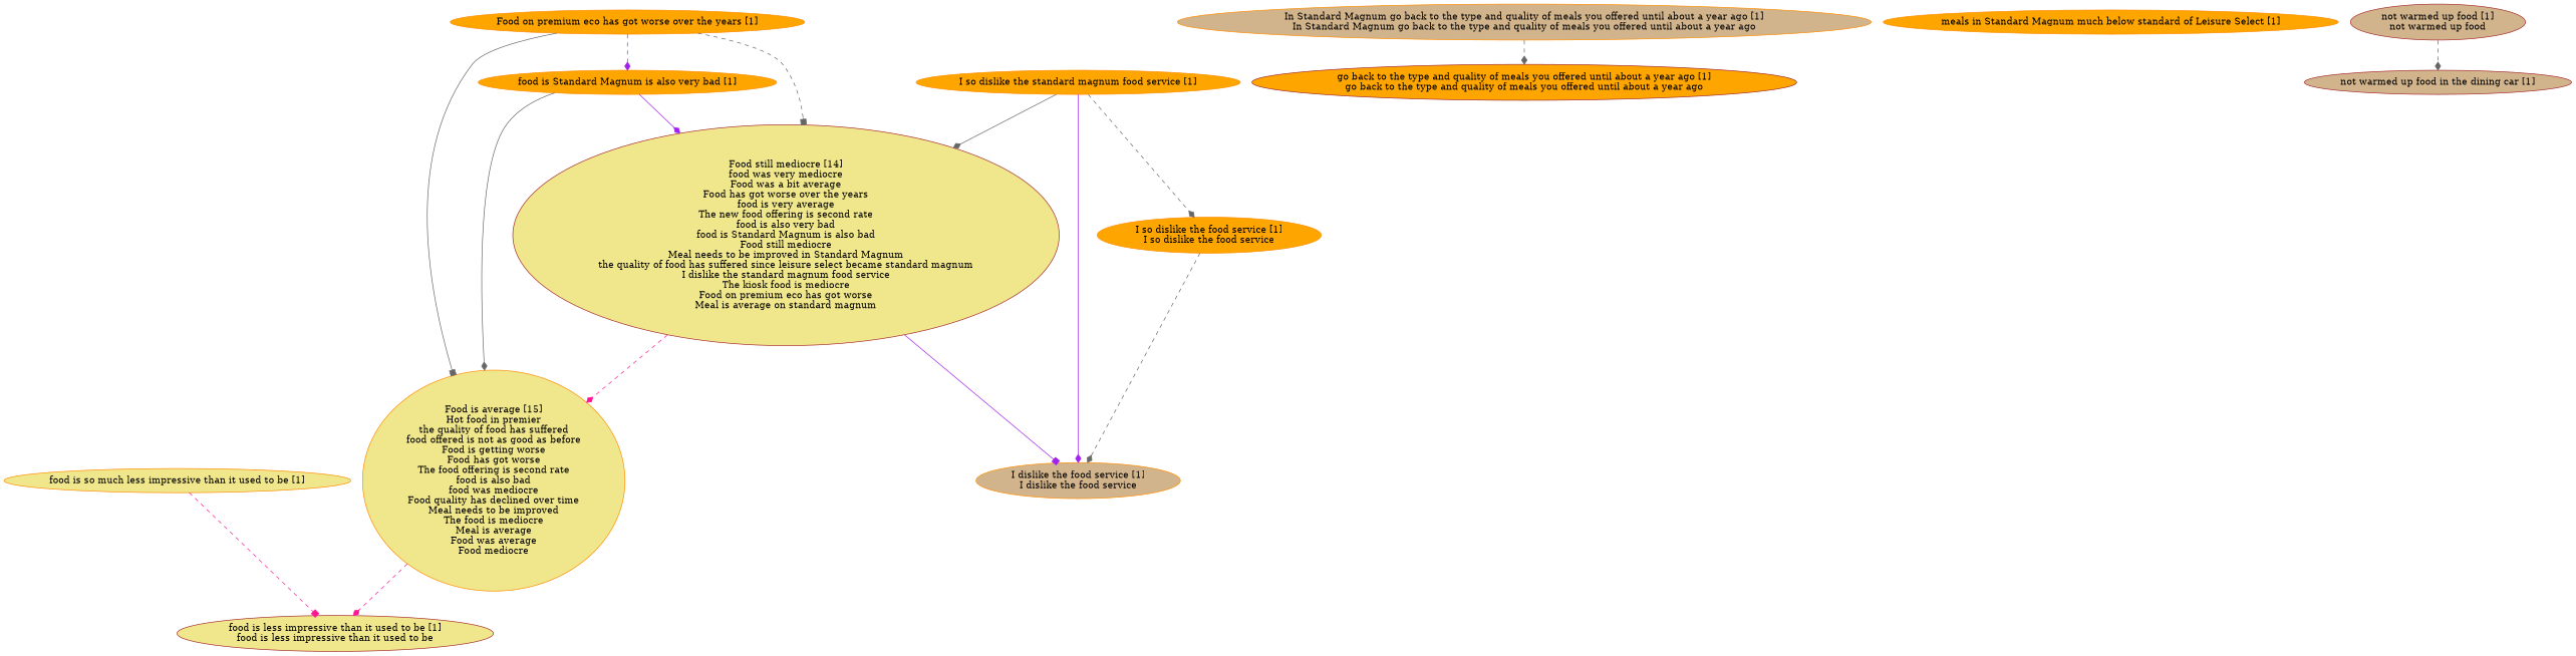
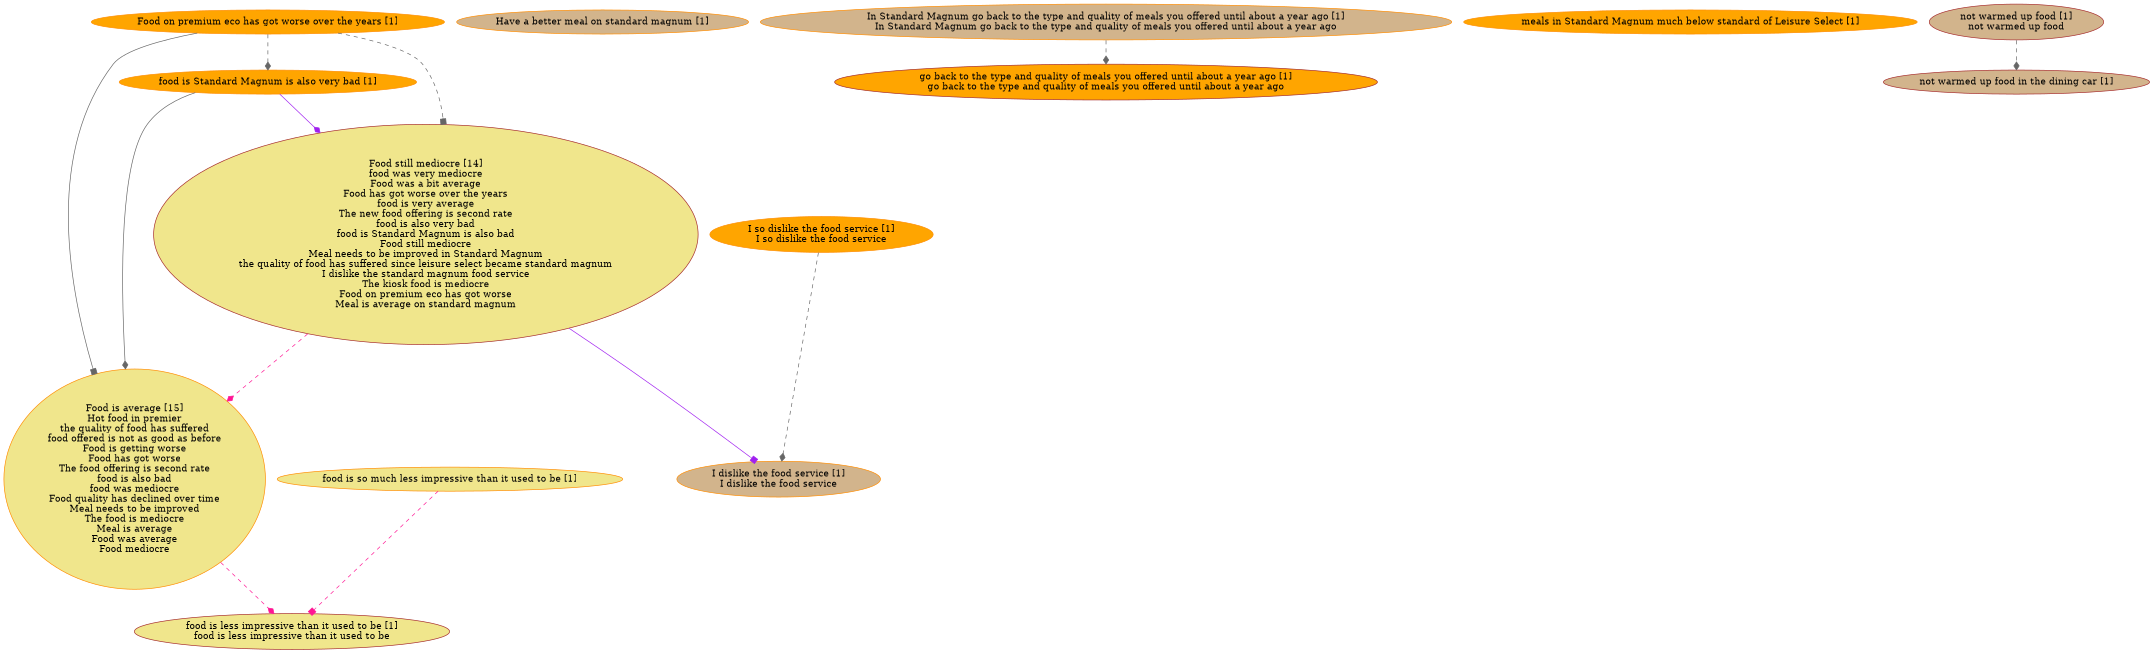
  digraph {
    node [color=darkorange fillcolor=orange style=filled]
    edge [arrowhead=diamond color=gray40 style=dashed]
    "Food still mediocre [14]\nfood was very mediocre\nFood was a bit average\nFood has got worse over the years\nfood is very average\nThe new food offering is second rate\nfood is also very bad\nfood is Standard Magnum is also bad\nFood still mediocre\nMeal needs to be improved in Standard Magnum\nthe quality of food has suffered since leisure select became standard magnum\nI dislike the standard magnum food service\nThe kiosk food is mediocre\nFood on premium eco has got worse\nMeal is average on standard magnum" [color=brown fillcolor=khaki]
    "Food is average [15]\nHot food in premier\nthe quality of food has suffered\nfood offered is not as good as before\nFood is getting worse\nFood has got worse\nThe food offering is second rate\nfood is also bad\nfood was mediocre\nFood quality has declined over time\nMeal needs to be improved\nThe food is mediocre\nMeal is average\nFood was average\nFood mediocre" [fillcolor=khaki]
    "I dislike the food service [1]\nI dislike the food service" [fillcolor=tan]
    "food is less impressive than it used to be [1]\nfood is less impressive than it used to be" [color=brown fillcolor=khaki]
    "Food on premium eco has got worse over the years [1]"
    "food is Standard Magnum is also very bad [1]"
-   "I so dislike the standard magnum food service [1]"
+   "Have a better meal on standard magnum [1]" [fillcolor=tan]
    "I so dislike the food service [1]\nI so dislike the food service"
    "In Standard Magnum go back to the type and quality of meals you offered until about a year ago [1]\nIn Standard Magnum go back to the type and quality of meals you offered until about a year ago" [fillcolor=tan]
    "go back to the type and quality of meals you offered until about a year ago [1]\ngo back to the type and quality of meals you offered until about a year ago" [color=brown]
    "food is so much less impressive than it used to be [1]" [fillcolor=khaki]
    "meals in Standard Magnum much below standard of Leisure Select [1]"
    "not warmed up food in the dining car [1]" [color=brown fillcolor=tan]
    "not warmed up food [1]\nnot warmed up food" [color=brown fillcolor=tan]
    "Food still mediocre [14]\nfood was very mediocre\nFood was a bit average\nFood has got worse over the years\nfood is very average\nThe new food offering is second rate\nfood is also very bad\nfood is Standard Magnum is also bad\nFood still mediocre\nMeal needs to be improved in Standard Magnum\nthe quality of food has suffered since leisure select became standard magnum\nI dislike the standard magnum food service\nThe kiosk food is mediocre\nFood on premium eco has got worse\nMeal is average on standard magnum" -> "Food is average [15]\nHot food in premier\nthe quality of food has suffered\nfood offered is not as good as before\nFood is getting worse\nFood has got worse\nThe food offering is second rate\nfood is also bad\nfood was mediocre\nFood quality has declined over time\nMeal needs to be improved\nThe food is mediocre\nMeal is average\nFood was average\nFood mediocre" [color=deeppink]
    "Food still mediocre [14]\nfood was very mediocre\nFood was a bit average\nFood has got worse over the years\nfood is very average\nThe new food offering is second rate\nfood is also very bad\nfood is Standard Magnum is also bad\nFood still mediocre\nMeal needs to be improved in Standard Magnum\nthe quality of food has suffered since leisure select became standard magnum\nI dislike the standard magnum food service\nThe kiosk food is mediocre\nFood on premium eco has got worse\nMeal is average on standard magnum" -> "I dislike the food service [1]\nI dislike the food service" [arrowhead=box color=purple style=solid]
    "Food is average [15]\nHot food in premier\nthe quality of food has suffered\nfood offered is not as good as before\nFood is getting worse\nFood has got worse\nThe food offering is second rate\nfood is also bad\nfood was mediocre\nFood quality has declined over time\nMeal needs to be improved\nThe food is mediocre\nMeal is average\nFood was average\nFood mediocre" -> "food is less impressive than it used to be [1]\nfood is less impressive than it used to be" [color=deeppink]
    "Food on premium eco has got worse over the years [1]" -> "Food still mediocre [14]\nfood was very mediocre\nFood was a bit average\nFood has got worse over the years\nfood is very average\nThe new food offering is second rate\nfood is also very bad\nfood is Standard Magnum is also bad\nFood still mediocre\nMeal needs to be improved in Standard Magnum\nthe quality of food has suffered since leisure select became standard magnum\nI dislike the standard magnum food service\nThe kiosk food is mediocre\nFood on premium eco has got worse\nMeal is average on standard magnum" [arrowhead=box]
    "Food on premium eco has got worse over the years [1]" -> "Food is average [15]\nHot food in premier\nthe quality of food has suffered\nfood offered is not as good as before\nFood is getting worse\nFood has got worse\nThe food offering is second rate\nfood is also bad\nfood was mediocre\nFood quality has declined over time\nMeal needs to be improved\nThe food is mediocre\nMeal is average\nFood was average\nFood mediocre" [arrowhead=box style=solid]
-   "Food on premium eco has got worse over the years [1]" -> "food is Standard Magnum is also very bad [1]" [color=purple]
+   "Food on premium eco has got worse over the years [1]" -> "food is Standard Magnum is also very bad [1]"
    "food is Standard Magnum is also very bad [1]" -> "Food still mediocre [14]\nfood was very mediocre\nFood was a bit average\nFood has got worse over the years\nfood is very average\nThe new food offering is second rate\nfood is also very bad\nfood is Standard Magnum is also bad\nFood still mediocre\nMeal needs to be improved in Standard Magnum\nthe quality of food has suffered since leisure select became standard magnum\nI dislike the standard magnum food service\nThe kiosk food is mediocre\nFood on premium eco has got worse\nMeal is average on standard magnum" [color=purple style=solid]
    "food is Standard Magnum is also very bad [1]" -> "Food is average [15]\nHot food in premier\nthe quality of food has suffered\nfood offered is not as good as before\nFood is getting worse\nFood has got worse\nThe food offering is second rate\nfood is also bad\nfood was mediocre\nFood quality has declined over time\nMeal needs to be improved\nThe food is mediocre\nMeal is average\nFood was average\nFood mediocre" [style=solid]
-   "I so dislike the standard magnum food service [1]" -> "Food still mediocre [14]\nfood was very mediocre\nFood was a bit average\nFood has got worse over the years\nfood is very average\nThe new food offering is second rate\nfood is also very bad\nfood is Standard Magnum is also bad\nFood still mediocre\nMeal needs to be improved in Standard Magnum\nthe quality of food has suffered since leisure select became standard magnum\nI dislike the standard magnum food service\nThe kiosk food is mediocre\nFood on premium eco has got worse\nMeal is average on standard magnum" [style=solid]
-   "I so dislike the standard magnum food service [1]" -> "I dislike the food service [1]\nI dislike the food service" [color=purple style=solid]
-   "I so dislike the standard magnum food service [1]" -> "I so dislike the food service [1]\nI so dislike the food service"
    "I so dislike the food service [1]\nI so dislike the food service" -> "I dislike the food service [1]\nI dislike the food service"
    "In Standard Magnum go back to the type and quality of meals you offered until about a year ago [1]\nIn Standard Magnum go back to the type and quality of meals you offered until about a year ago" -> "go back to the type and quality of meals you offered until about a year ago [1]\ngo back to the type and quality of meals you offered until about a year ago"
    "food is so much less impressive than it used to be [1]" -> "food is less impressive than it used to be [1]\nfood is less impressive than it used to be" [arrowhead=box color=deeppink]
    "not warmed up food [1]\nnot warmed up food" -> "not warmed up food in the dining car [1]"
  }
